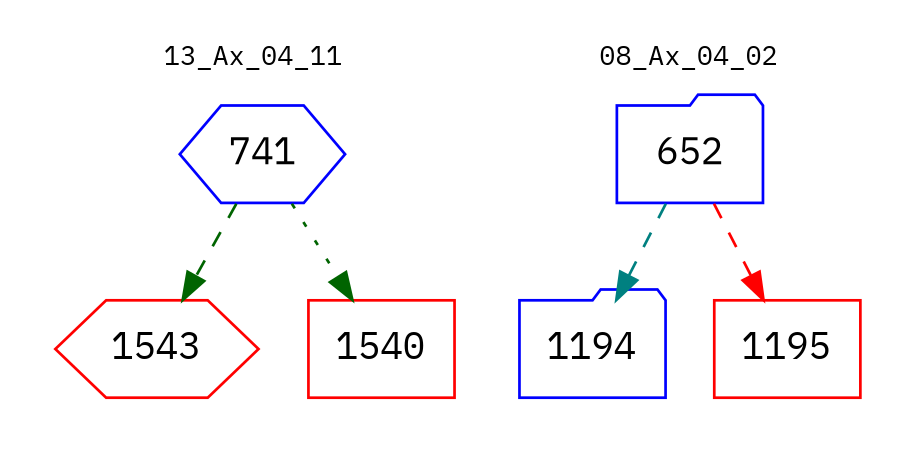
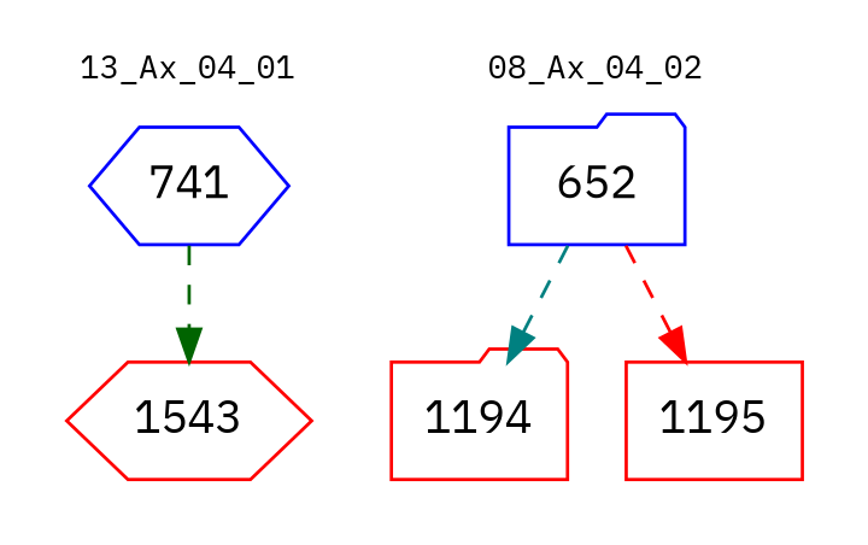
  digraph {
    fontname="IBM Plex Mono"
    node [color=red fontname="IBM Plex Mono" shape=hexagon]
    edge [color=darkgreen fontname="IBM Plex Mono" style=dashed]
    n1 [color=blue label=741]
    n2 [label=1543]
-   n3 [label=1540 shape=box]
    n4 [color=blue label=652 shape=folder]
-   n5 [color=blue label=1194 shape=folder]
+   n5 [label=1194 shape=folder]
    n6 [label=1195 shape=box]
    subgraph cluster_1 {
      color=white
      fontsize=10
-     label="13_Ax_04_11"
+     label="13_Ax_04_01"
      n1
      n2
-     n3
    }
    subgraph cluster_2 {
      color=white
      fontsize=10
      label="08_Ax_04_02"
      n4
      n5
      n6
    }
    n1 -> n2
-   n1 -> n3 [style=dotted]
    n4 -> n5 [color=teal]
    n4 -> n6 [color=red]
  }
